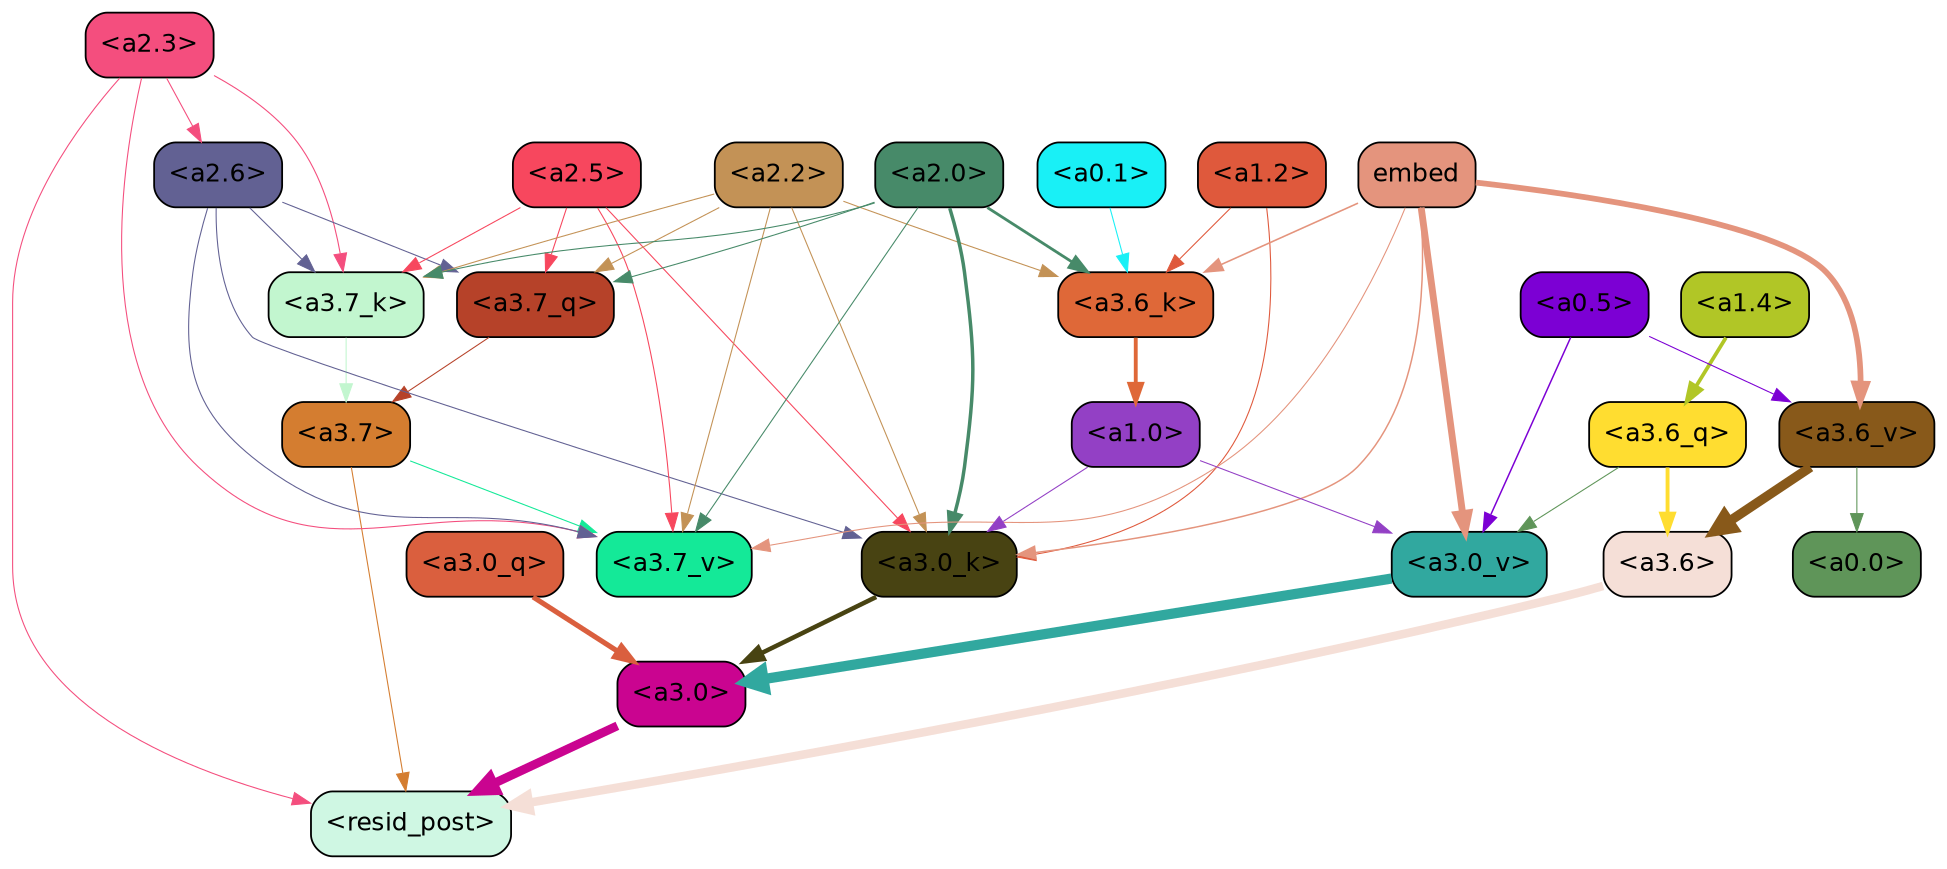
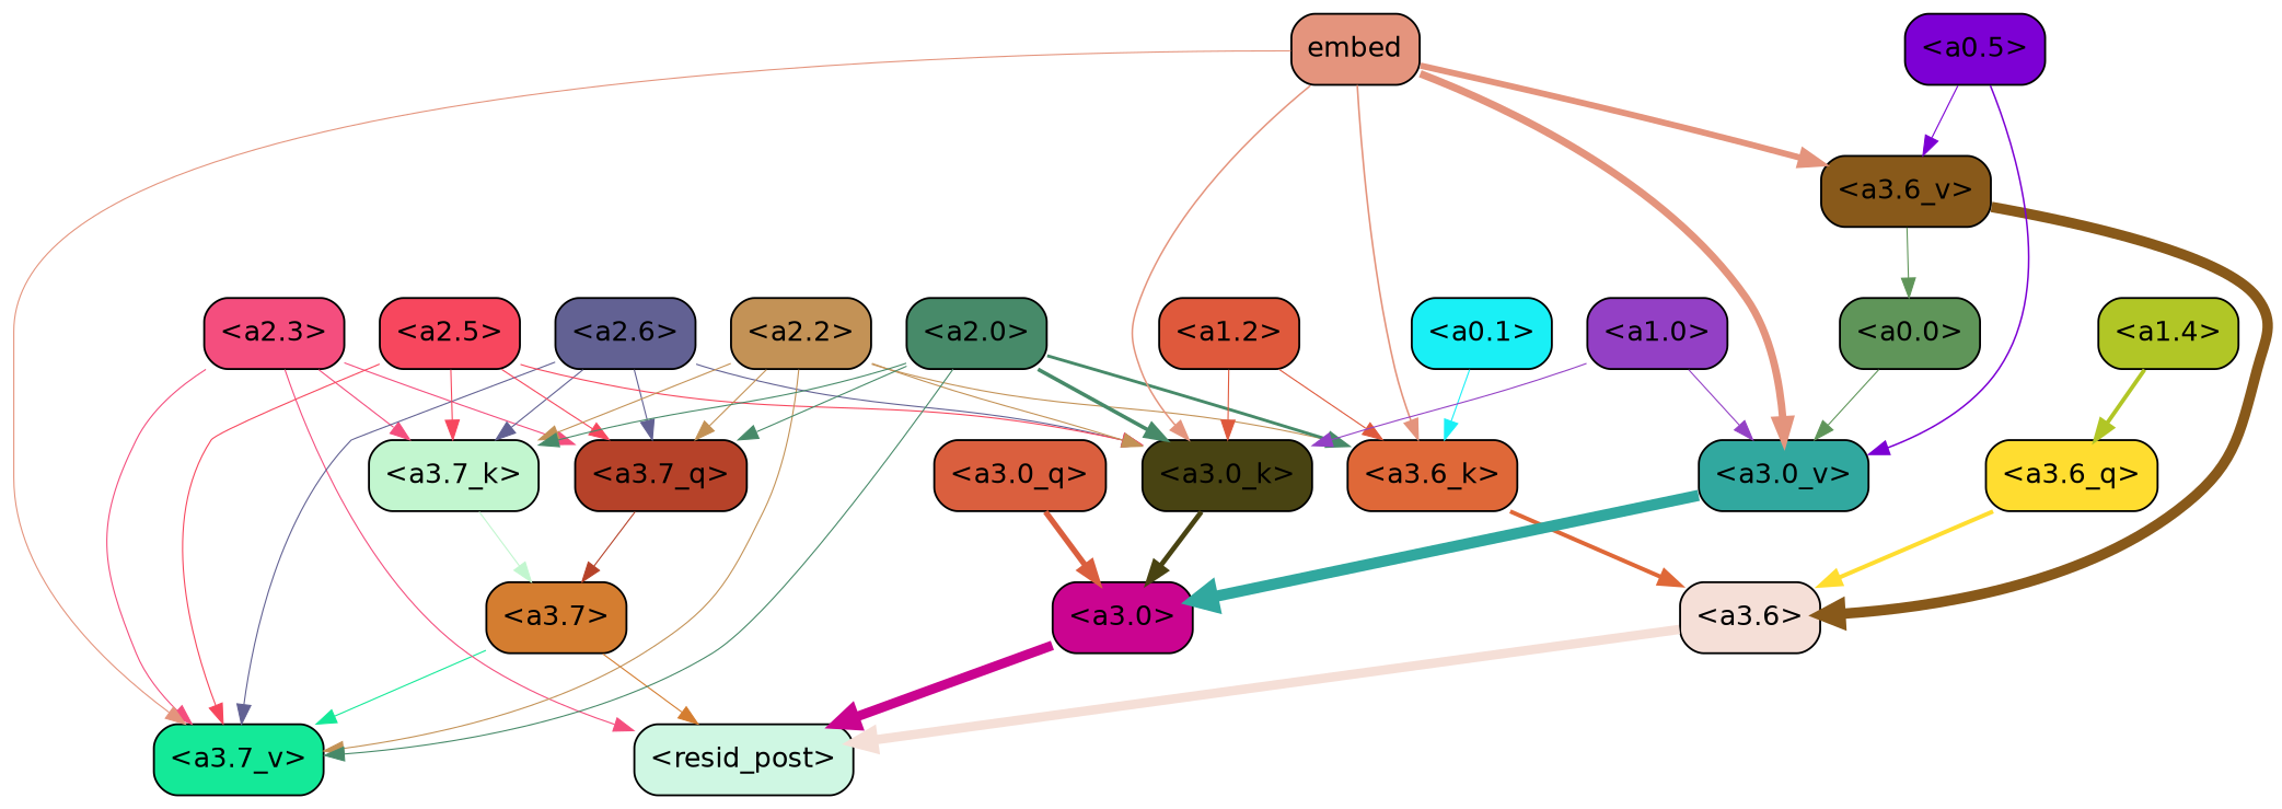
  strict digraph {
    splines=true
    node [color=black fontname=Helvetica shape=box style="filled, rounded"]
    edge [color="#c39256" penwidth=0.6]
    "<a3.7>" [fillcolor="#d47d30"]
    "<resid_post>" [fillcolor="#cff7e3"]
    "<a3.7_v>" [fillcolor="#14e998"]
    "<a3.6>" [fillcolor="#f5dfd7"]
    "<a3.0>" [fillcolor="#ca0490"]
    "<a2.3>" [fillcolor="#f44e7e"]
    "<a3.7_q>" [fillcolor="#b64229"]
    "<a3.7_k>" [fillcolor="#c2f6cf"]
    "<a3.6_q>" [fillcolor="#ffdd30"]
    "<a3.0_q>" [fillcolor="#da5f3e"]
    "<a3.6_k>" [fillcolor="#df6838"]
    "<a3.0_k>" [fillcolor="#484312"]
    "<a3.6_v>" [fillcolor="#88591a"]
    "<a0.0>" [fillcolor="#5f9559"]
    "<a3.0_v>" [fillcolor="#31a89f"]
    "<a2.6>" [fillcolor="#626193"]
    "<a2.5>" [fillcolor="#f7475e"]
    "<a2.2>" [fillcolor="#c39256"]
    "<a2.0>" [fillcolor="#478a69"]
    "<a1.4>" [fillcolor="#b1c626"]
    "<a1.2>" [fillcolor="#df593c"]
    "<a0.1>" [fillcolor="#19f0f6"]
    embed [fillcolor="#e4947d"]
    "<a1.0>" [fillcolor="#9340c5"]
    "<a0.5>" [fillcolor="#7c00d4"]
    "<a3.7>" -> "<resid_post>" [color="#d47d30"]
    "<a3.7>" -> "<a3.7_v>" [color="#14e998"]
    "<a3.6>" -> "<resid_post>" [color="#f5dfd7" penwidth=4.751592040061951]
    "<a3.0>" -> "<resid_post>" [color="#ca0490" penwidth=4.904066681861877]
    "<a2.3>" -> "<resid_post>" [color="#f44e7e"]
    "<a2.3>" -> "<a3.7_v>" [color="#f44e7e"]
-   "<a2.3>" -> "<a2.6>" [color="#f44e7e"]
+   "<a2.3>" -> "<a3.7_q>" [color="#f44e7e"]
    "<a2.3>" -> "<a3.7_k>" [color="#f44e7e" penwidth=0.6069068089127541]
    "<a3.7_q>" -> "<a3.7>" [color="#b64229"]
    "<a3.7_k>" -> "<a3.7>" [color="#c2f6cf"]
    "<a3.6_q>" -> "<a3.6>" [color="#ffdd30" penwidth=2.160832464694977]
    "<a3.0_q>" -> "<a3.0>" [color="#da5f3e" penwidth=2.870753765106201]
-   "<a3.6_k>" -> "<a1.0>" [color="#df6838" penwidth=2.13908451795578]
+   "<a3.6_k>" -> "<a3.6>" [color="#df6838" penwidth=2.13908451795578]
    "<a3.0_k>" -> "<a3.0>" [color="#484312" penwidth=2.520303964614868]
    "<a3.6_v>" -> "<a3.6>" [color="#88591a" penwidth=5.297133803367615]
    "<a3.6_v>" -> "<a0.0>" [color="#5f9559"]
-   "<a3.6_q>" -> "<a3.0_v>" [color="#5f9559"]
+   "<a0.0>" -> "<a3.0_v>" [color="#5f9559"]
    "<a3.0_v>" -> "<a3.0>" [color="#31a89f" penwidth=5.680712580680847]
    "<a2.6>" -> "<a3.7_v>" [color="#626193"]
    "<a2.6>" -> "<a3.7_q>" [color="#626193"]
    "<a2.6>" -> "<a3.7_k>" [color="#626193"]
    "<a2.6>" -> "<a3.0_k>" [color="#626193"]
    "<a2.5>" -> "<a3.7_v>" [color="#f7475e"]
    "<a2.5>" -> "<a3.7_q>" [color="#f7475e"]
    "<a2.5>" -> "<a3.7_k>" [color="#f7475e"]
    "<a2.5>" -> "<a3.0_k>" [color="#f7475e"]
    "<a2.2>" -> "<a3.7_v>"
    "<a2.2>" -> "<a3.7_q>"
    "<a2.2>" -> "<a3.7_k>"
    "<a2.2>" -> "<a3.6_k>"
    "<a2.2>" -> "<a3.0_k>"
    "<a2.0>" -> "<a3.7_v>" [color="#478a69"]
    "<a2.0>" -> "<a3.7_q>" [color="#478a69"]
    "<a2.0>" -> "<a3.7_k>" [color="#478a69"]
    "<a2.0>" -> "<a3.6_k>" [color="#478a69" penwidth=1.564806342124939]
    "<a2.0>" -> "<a3.0_k>" [color="#478a69" penwidth=1.9353990852832794]
    "<a1.4>" -> "<a3.6_q>" [color="#b1c626" penwidth=2.0727532356977463]
    "<a1.2>" -> "<a3.6_k>" [color="#df593c"]
    "<a1.2>" -> "<a3.0_k>" [color="#df593c"]
    "<a0.1>" -> "<a3.6_k>" [color="#19f0f6"]
    embed -> "<a3.7_v>" [color="#e4947d"]
    embed -> "<a3.6_k>" [color="#e4947d" penwidth=0.8915999233722687]
    embed -> "<a3.0_k>" [color="#e4947d" penwidth=0.832088902592659]
    embed -> "<a3.6_v>" [color="#e4947d" penwidth=3.1840110421180725]
    embed -> "<a3.0_v>" [color="#e4947d" penwidth=3.8132747188210487]
    "<a1.0>" -> "<a3.0_k>" [color="#9340c5"]
    "<a1.0>" -> "<a3.0_v>" [color="#9340c5"]
    "<a0.5>" -> "<a3.6_v>" [color="#7c00d4"]
    "<a0.5>" -> "<a3.0_v>" [color="#7c00d4" penwidth=0.8331108838319778]
  }
